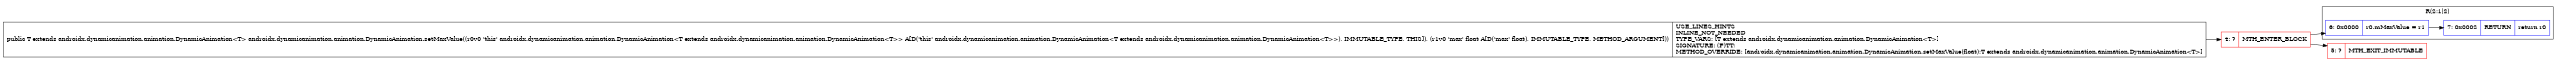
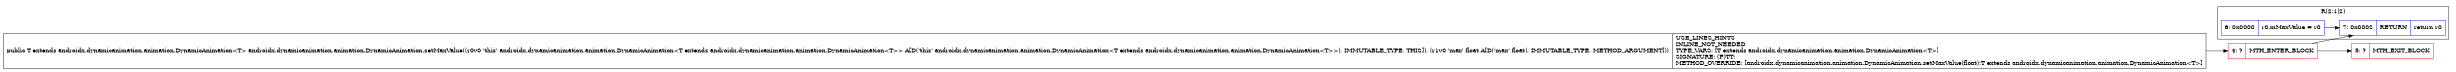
  digraph {
    rankdir=LR
    node [color=blue shape=record]
-   n1 [label="{6\:\ 0x0000|r0.mMaxValue = r1\l}"]
+   n1 [label="{6\:\ 0x0000|r0.mMaxValue = r0\l}"]
    n2 [label="{7\:\ 0x0002|RETURN\l|return r0\l}"]
-   n3 [color=red label="{5\:\ ?|MTH_EXIT_IMMUTABLE\l}"]
+   n3 [color=red label="{5\:\ ?|MTH_EXIT_BLOCK\l}"]
    n4 [color=red label="{4\:\ ?|MTH_ENTER_BLOCK\l}"]
    n5 [label="{public T extends androidx.dynamicanimation.animation.DynamicAnimation\<T\> androidx.dynamicanimation.animation.DynamicAnimation.setMaxValue((r0v0 'this' androidx.dynamicanimation.animation.DynamicAnimation\<T extends androidx.dynamicanimation.animation.DynamicAnimation\<T\>\> A[D('this' androidx.dynamicanimation.animation.DynamicAnimation\<T extends androidx.dynamicanimation.animation.DynamicAnimation\<T\>\>), IMMUTABLE_TYPE, THIS]), (r1v0 'max' float A[D('max' float), IMMUTABLE_TYPE, METHOD_ARGUMENT]))  | USE_LINES_HINTS\lINLINE_NOT_NEEDED\lTYPE_VARS: [T extends androidx.dynamicanimation.animation.DynamicAnimation\<T\>]\lSIGNATURE: (F)TT;\lMETHOD_OVERRIDE: [androidx.dynamicanimation.animation.DynamicAnimation.setMaxValue(float):T extends androidx.dynamicanimation.animation.DynamicAnimation\<T\>]\l}" color=""]
    subgraph cluster_1 {
      label="R(2:1|2)"
      n1
      n2
    }
    n1 -> n2
-   n4 -> n1
+   n4 -> n2
    n4 -> n3
    n5 -> n4
  }
